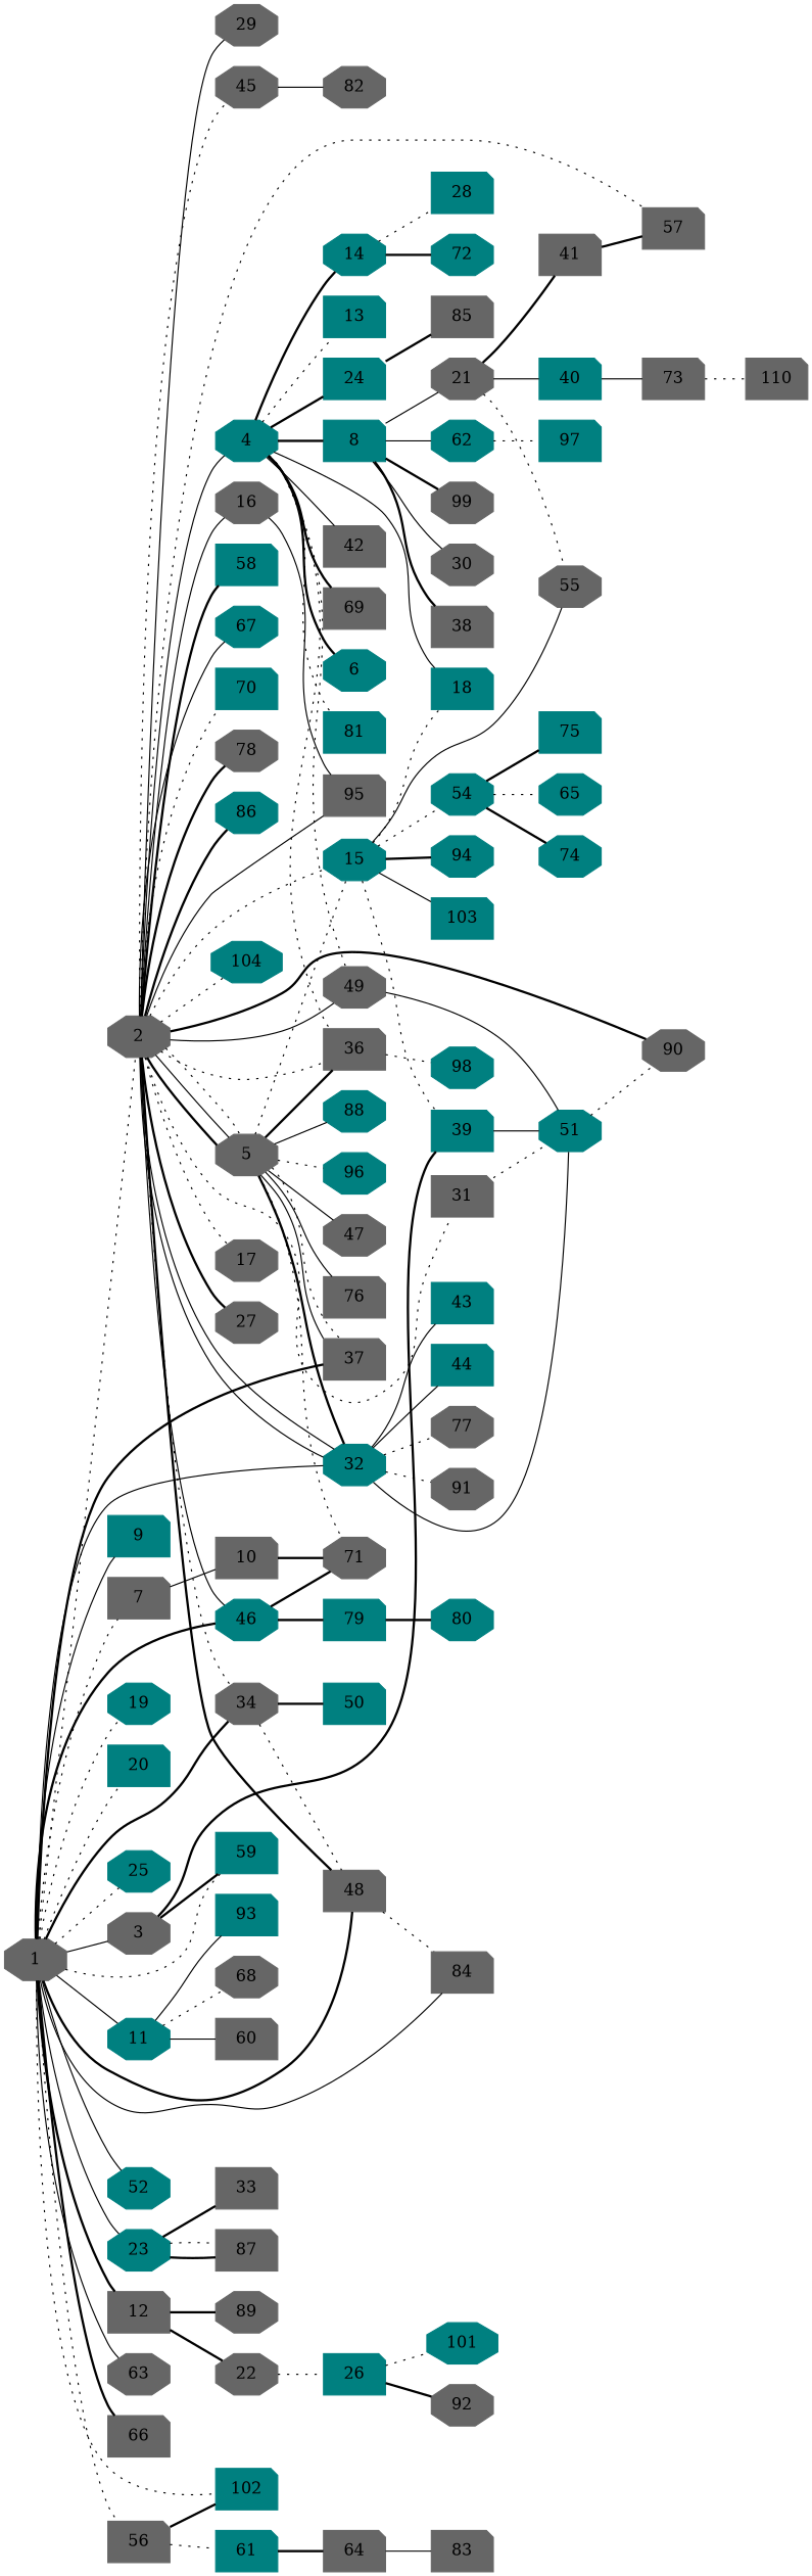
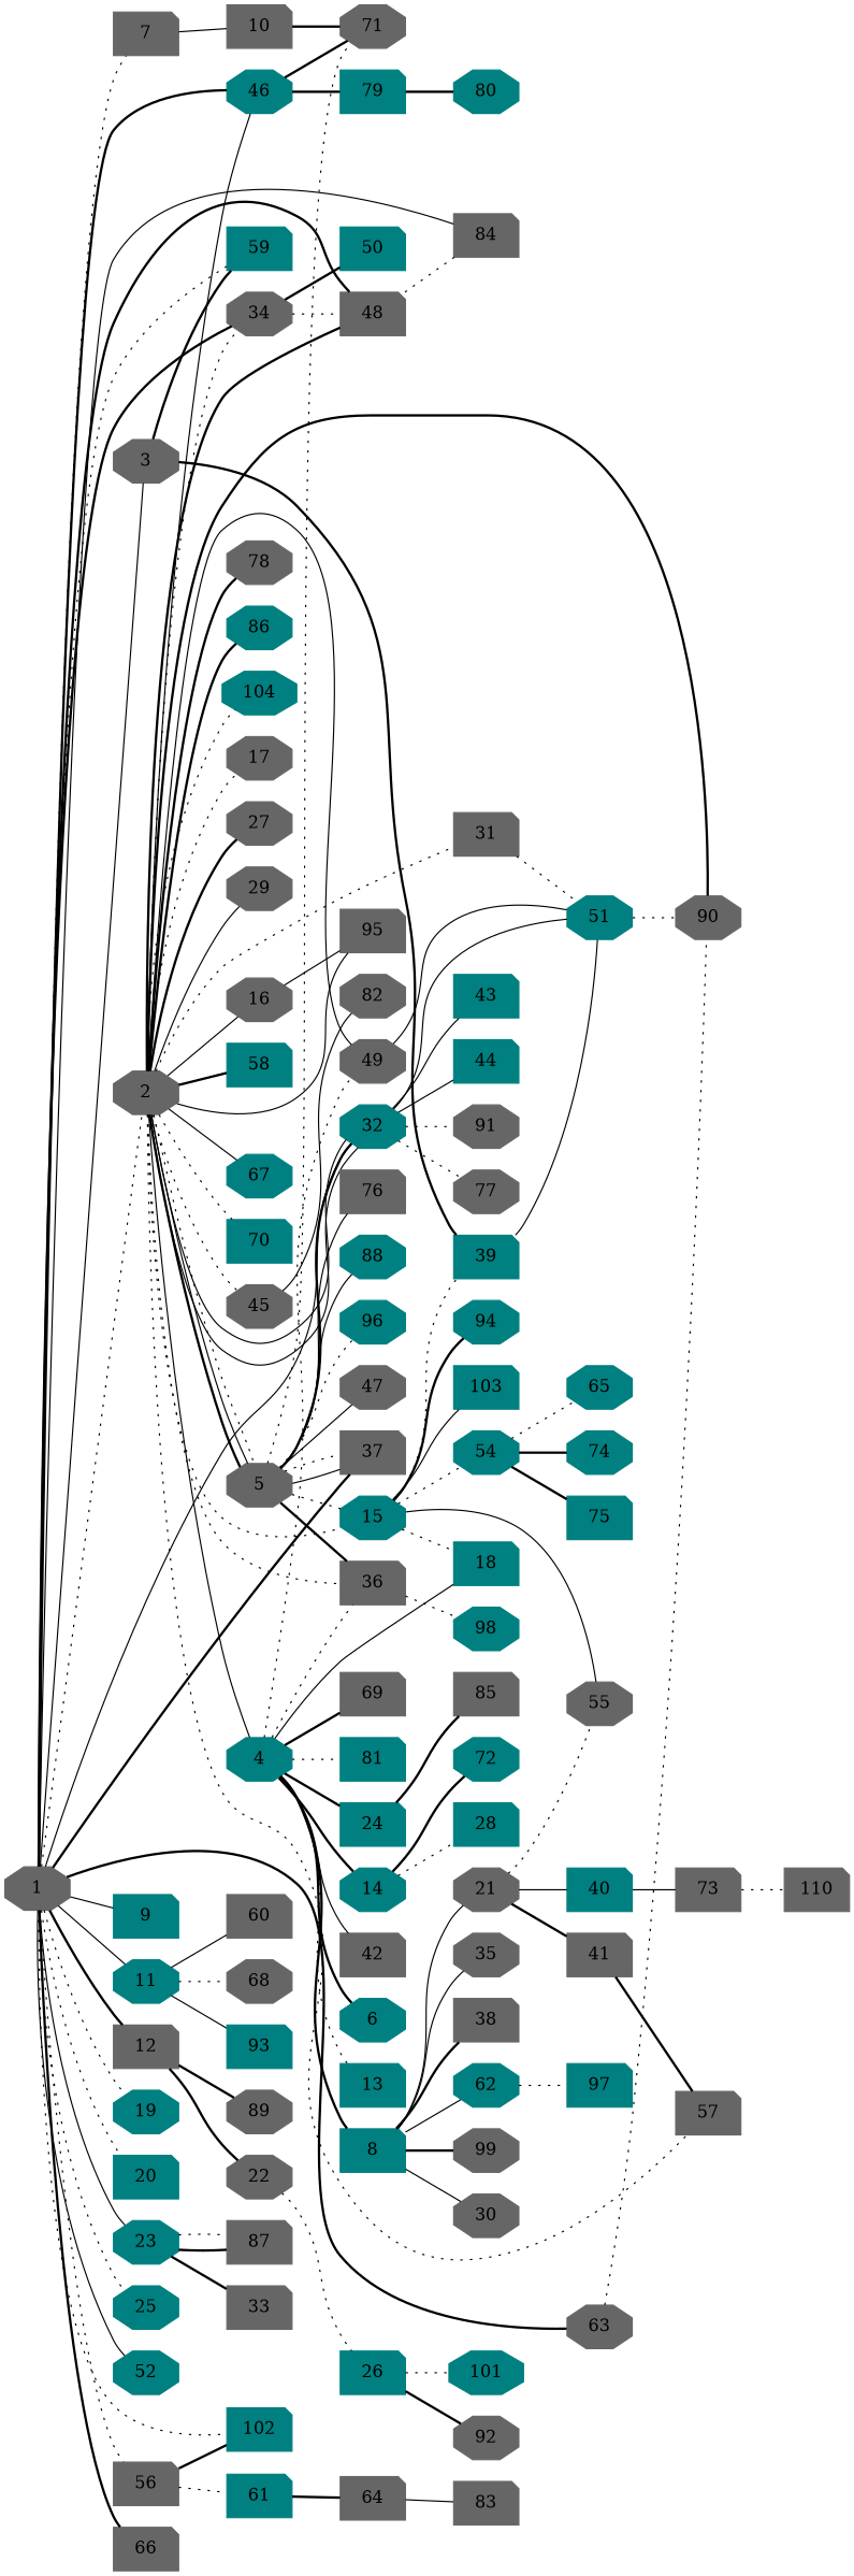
  graph {
    rankdir=LR
    node [color=gray40 shape=octagon style=filled]
    edge [style=dotted]
    1
    2
    3
    7 [shape=note]
    9 [color=teal shape=note]
    11 [color=teal]
    12 [shape=note]
    19 [color=teal]
    20 [color=teal shape=note]
    23 [color=teal]
    25 [color=teal]
    32 [color=teal]
    34
    37 [shape=note]
    46 [color=teal]
    48 [shape=note]
    52 [color=teal]
    56 [shape=note]
    59 [color=teal shape=note]
    63
    66 [shape=note]
    84 [shape=note]
    102 [color=teal shape=note]
    4 [color=teal]
    5
    15 [color=teal]
    16
    17
    27
    29
    31 [shape=note]
    36 [shape=note]
    45
    49
    57 [shape=note]
    58 [color=teal shape=note]
    67 [color=teal]
    70 [color=teal shape=note]
    78
    86 [color=teal]
    90
    95 [shape=note]
    104 [color=teal]
    39 [color=teal shape=note]
    10 [shape=note]
    60 [shape=note]
    68
    93 [color=teal shape=note]
    22
    89
    33 [shape=note]
    87 [shape=note]
    51 [color=teal]
    43 [color=teal shape=note]
    44 [color=teal shape=note]
    77
    91
    50 [color=teal shape=note]
    71
    79 [color=teal shape=note]
    61 [color=teal shape=note]
    6 [color=teal]
    8 [color=teal shape=note]
    13 [color=teal shape=note]
    14 [color=teal]
    18 [color=teal shape=note]
    24 [color=teal shape=note]
    42 [shape=note]
    69 [shape=note]
    81 [color=teal shape=note]
    47
    76 [shape=note]
    88 [color=teal]
    96 [color=teal]
    54 [color=teal]
    55
    94 [color=teal]
    103 [color=teal shape=note]
    98 [color=teal]
    82
    21
    30
+   35
    38 [shape=note]
    62 [color=teal]
    99
    28 [color=teal shape=note]
    72 [color=teal]
    85 [shape=note]
    40 [color=teal shape=note]
    41 [shape=note]
    97 [color=teal shape=note]
    26 [color=teal shape=note]
    65 [color=teal]
    74 [color=teal]
    75 [color=teal shape=note]
    73 [shape=note]
    92
    101 [color=teal]
    n100 [label=110 shape=note]
    80 [color=teal]
    64 [shape=note]
    83 [shape=note]
    1 -- 2
    1 -- 3 [style=solid]
    1 -- 7
    1 -- 9 [style=solid]
    1 -- 11 [style=solid]
    1 -- 12 [style=bold]
    1 -- 19
    1 -- 20
    1 -- 23 [style=solid]
    1 -- 25
    1 -- 32 [style=solid]
    1 -- 34 [style=bold]
    1 -- 37 [style=bold]
    1 -- 46 [style=bold]
    1 -- 48 [style=bold]
    1 -- 52 [style=solid]
    1 -- 56
    1 -- 59
-   1 -- 63 [style=solid]
+   1 -- 63 [style=bold]
    1 -- 66 [style=bold]
    1 -- 84 [style=solid]
    1 -- 102
    2 -- 32 [style=solid]
    2 -- 32 [style=solid]
    2 -- 34
    2 -- 46 [style=solid]
    2 -- 48 [style=bold]
    2 -- 4 [style=solid]
    2 -- 5 [style=bold]
    2 -- 5 [style=solid]
    2 -- 5
    2 -- 15
    2 -- 16 [style=solid]
    2 -- 17
    2 -- 27 [style=bold]
    2 -- 29 [style=solid]
    2 -- 31
    2 -- 36
    2 -- 45
    2 -- 49 [style=solid]
    2 -- 57
    2 -- 58 [style=bold]
    2 -- 67 [style=solid]
    2 -- 70
    2 -- 78 [style=bold]
    2 -- 86 [style=bold]
    2 -- 90 [style=bold]
    2 -- 95 [style=solid]
    2 -- 104
    3 -- 59 [style=bold]
    3 -- 39 [style=bold]
    7 -- 10 [style=solid]
    11 -- 60 [style=solid]
    11 -- 68
    11 -- 93 [style=solid]
    12 -- 22 [style=bold]
    12 -- 89 [style=bold]
    23 -- 33 [style=bold]
    23 -- 87 [style=bold]
    23 -- 87
    32 -- 51 [style=solid]
    32 -- 43 [style=solid]
    32 -- 44 [style=solid]
    32 -- 77
    32 -- 91
    34 -- 48
    34 -- 50 [style=bold]
    46 -- 71 [style=bold]
    46 -- 79 [style=bold]
    48 -- 84
    56 -- 102 [style=bold]
    56 -- 61
+   63 -- 90
    4 -- 36
    4 -- 49
    4 -- 6 [style=bold]
    4 -- 8 [style=bold]
    4 -- 13
    4 -- 14 [style=bold]
    4 -- 18 [style=solid]
    4 -- 24 [style=bold]
    4 -- 42 [style=solid]
    4 -- 69 [style=bold]
    4 -- 81
    5 -- 32 [style=bold]
    5 -- 37 [style=solid]
    5 -- 37
    5 -- 15
    5 -- 36 [style=bold]
    5 -- 71
    5 -- 47 [style=solid]
    5 -- 76 [style=solid]
    5 -- 88 [style=solid]
    5 -- 96
    15 -- 39
    15 -- 18
    15 -- 54
    15 -- 55 [style=solid]
    15 -- 94 [style=bold]
    15 -- 103 [style=solid]
    16 -- 95 [style=solid]
    31 -- 51
    36 -- 98
    45 -- 82 [style=solid]
    49 -- 51 [style=solid]
    39 -- 51 [style=solid]
    10 -- 71 [style=bold]
    22 -- 26
    51 -- 90
    79 -- 80 [style=bold]
    61 -- 64 [style=bold]
    8 -- 21 [style=solid]
    8 -- 30 [style=solid]
+   8 -- 35 [style=solid]
    8 -- 38 [style=bold]
    8 -- 62 [style=solid]
    8 -- 99 [style=bold]
    14 -- 28
    14 -- 72 [style=bold]
    24 -- 85 [style=bold]
    54 -- 65
    54 -- 74 [style=bold]
    54 -- 75 [style=bold]
    21 -- 55
    21 -- 40 [style=solid]
    21 -- 41 [style=bold]
    62 -- 97
    40 -- 73 [style=solid]
    41 -- 57 [style=bold]
    26 -- 92 [style=bold]
    26 -- 101
    73 -- n100
    64 -- 83 [style=solid]
  }
